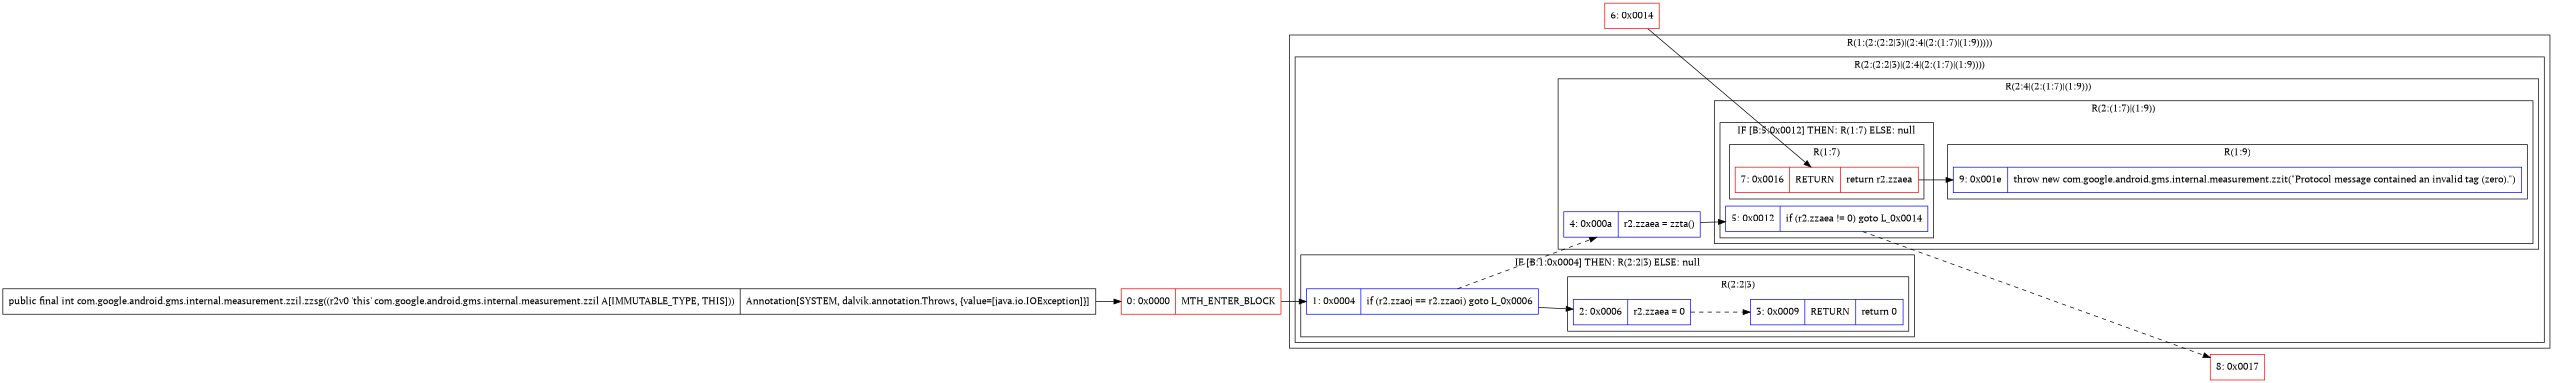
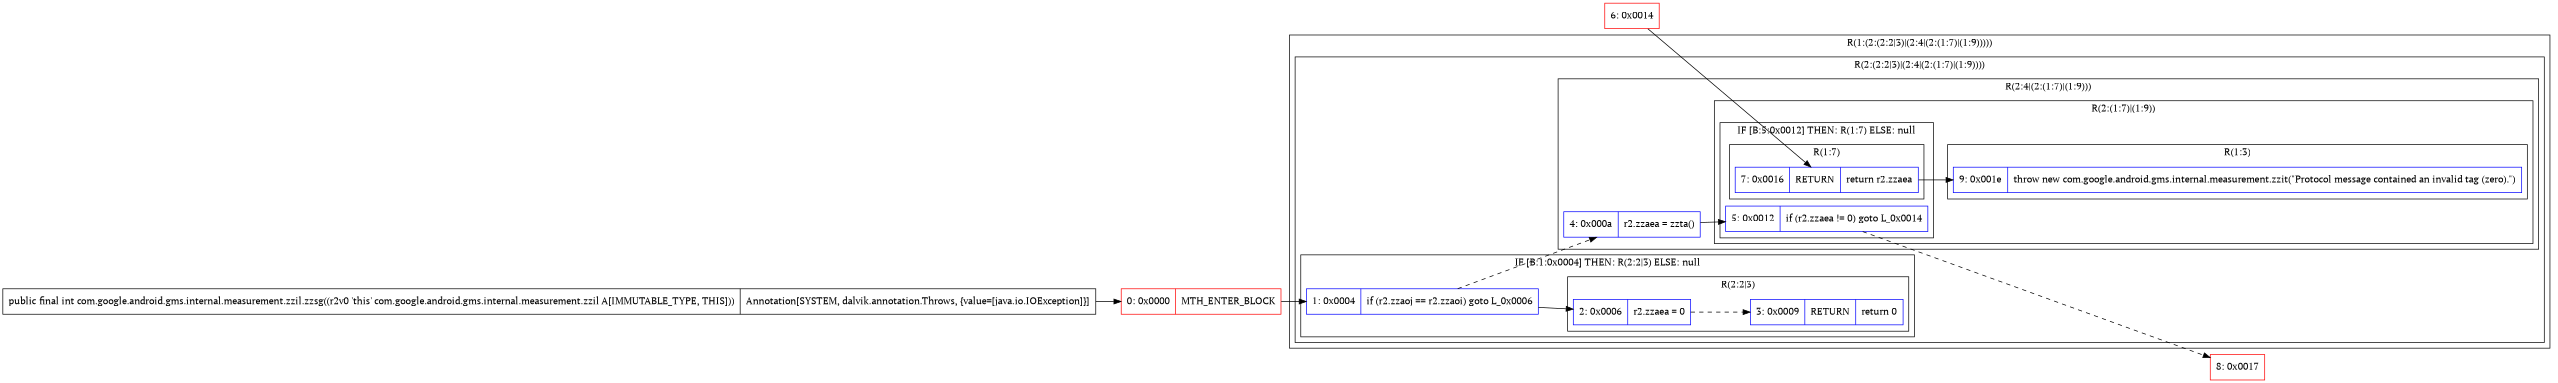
  digraph {
    fontname="PT Serif"
    rankdir=LR
    node [color=blue fontname="PT Serif" shape=record]
    edge [fontname="PT Serif"]
    n1 [label="{2\:\ 0x0006|r2.zzaea = 0\l}"]
    n2 [label="{3\:\ 0x0009|RETURN\l|return 0\l}"]
    n3 [label="{1\:\ 0x0004|if (r2.zzaoj == r2.zzaoi) goto L_0x0006\l}"]
-   n4 [color=red label="{7\:\ 0x0016|RETURN\l|return r2.zzaea\l}"]
+   n4 [label="{7\:\ 0x0016|RETURN\l|return r2.zzaea\l}"]
    n5 [label="{5\:\ 0x0012|if (r2.zzaea != 0) goto L_0x0014\l}"]
    n6 [label="{9\:\ 0x001e|throw new com.google.android.gms.internal.measurement.zzit(\"Protocol message contained an invalid tag (zero).\")\l}"]
    n7 [label="{4\:\ 0x000a|r2.zzaea = zzta()\l}"]
    n8 [color=red label="{8\:\ 0x0017}"]
    n9 [color=red label="{6\:\ 0x0014}"]
    n10 [color=red label="{0\:\ 0x0000|MTH_ENTER_BLOCK\l}"]
    n11 [label="{public final int com.google.android.gms.internal.measurement.zzil.zzsg((r2v0 'this' com.google.android.gms.internal.measurement.zzil A[IMMUTABLE_TYPE, THIS]))  | Annotation[SYSTEM, dalvik.annotation.Throws, \{value=[java.io.IOException]\}]\l}" color=""]
    subgraph cluster_1 {
      label="R(1:(2:(2:2|3)|(2:4|(2:(1:7)|(1:9)))))"
      subgraph cluster_2 {
        label="R(2:(2:2|3)|(2:4|(2:(1:7)|(1:9))))"
        subgraph cluster_3 {
          label="IF [B:1:0x0004] THEN: R(2:2|3) ELSE: null"
          n3
          subgraph cluster_4 {
            label="R(2:2|3)"
            n1
            n2
          }
        }
        subgraph cluster_5 {
          label="R(2:4|(2:(1:7)|(1:9)))"
          n7
          subgraph cluster_6 {
            label="R(2:(1:7)|(1:9))"
            subgraph cluster_7 {
              label="IF [B:5:0x0012] THEN: R(1:7) ELSE: null"
              n5
              subgraph cluster_8 {
                label="R(1:7)"
                n4
              }
            }
            subgraph cluster_9 {
-             label="R(1:9)"
+             label="R(1:3)"
              n6
            }
          }
        }
      }
    }
    n1 -> n2 [style=dashed]
    n3 -> n1
    n3 -> n7 [style=dashed]
    n4 -> n6
    n5 -> n8 [style=dashed]
    n7 -> n5
    n9 -> n4
    n10 -> n3
    n11 -> n10
  }
